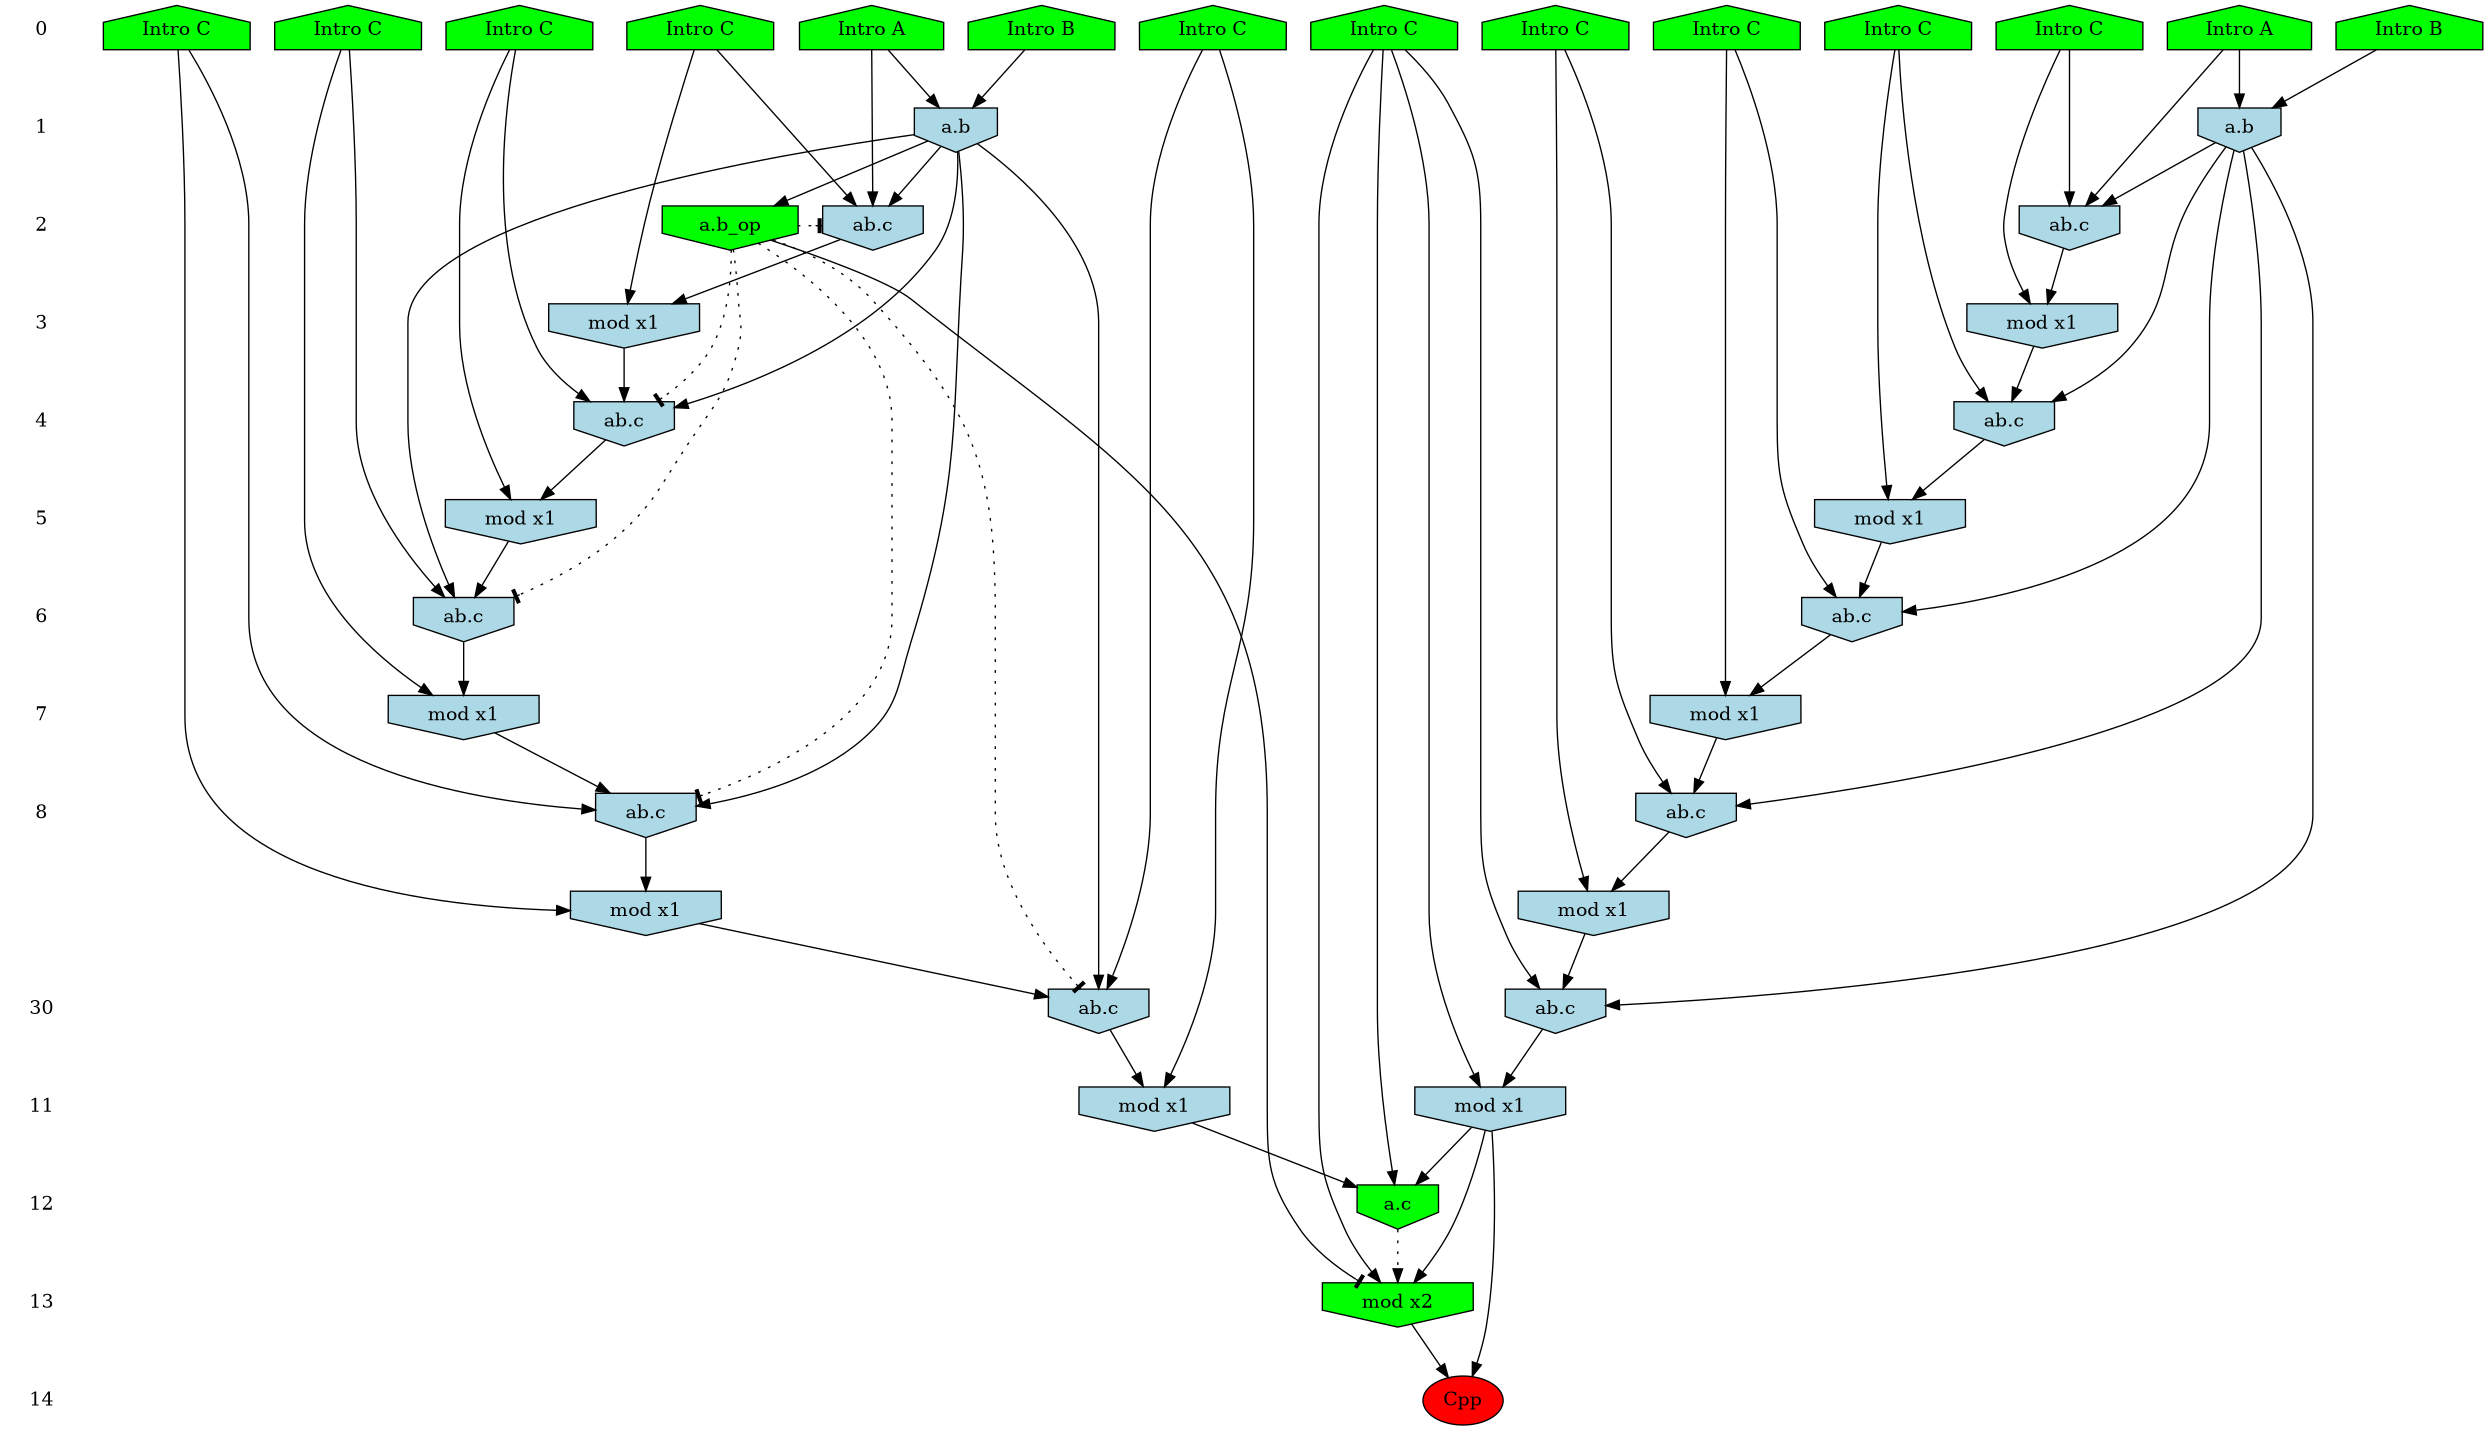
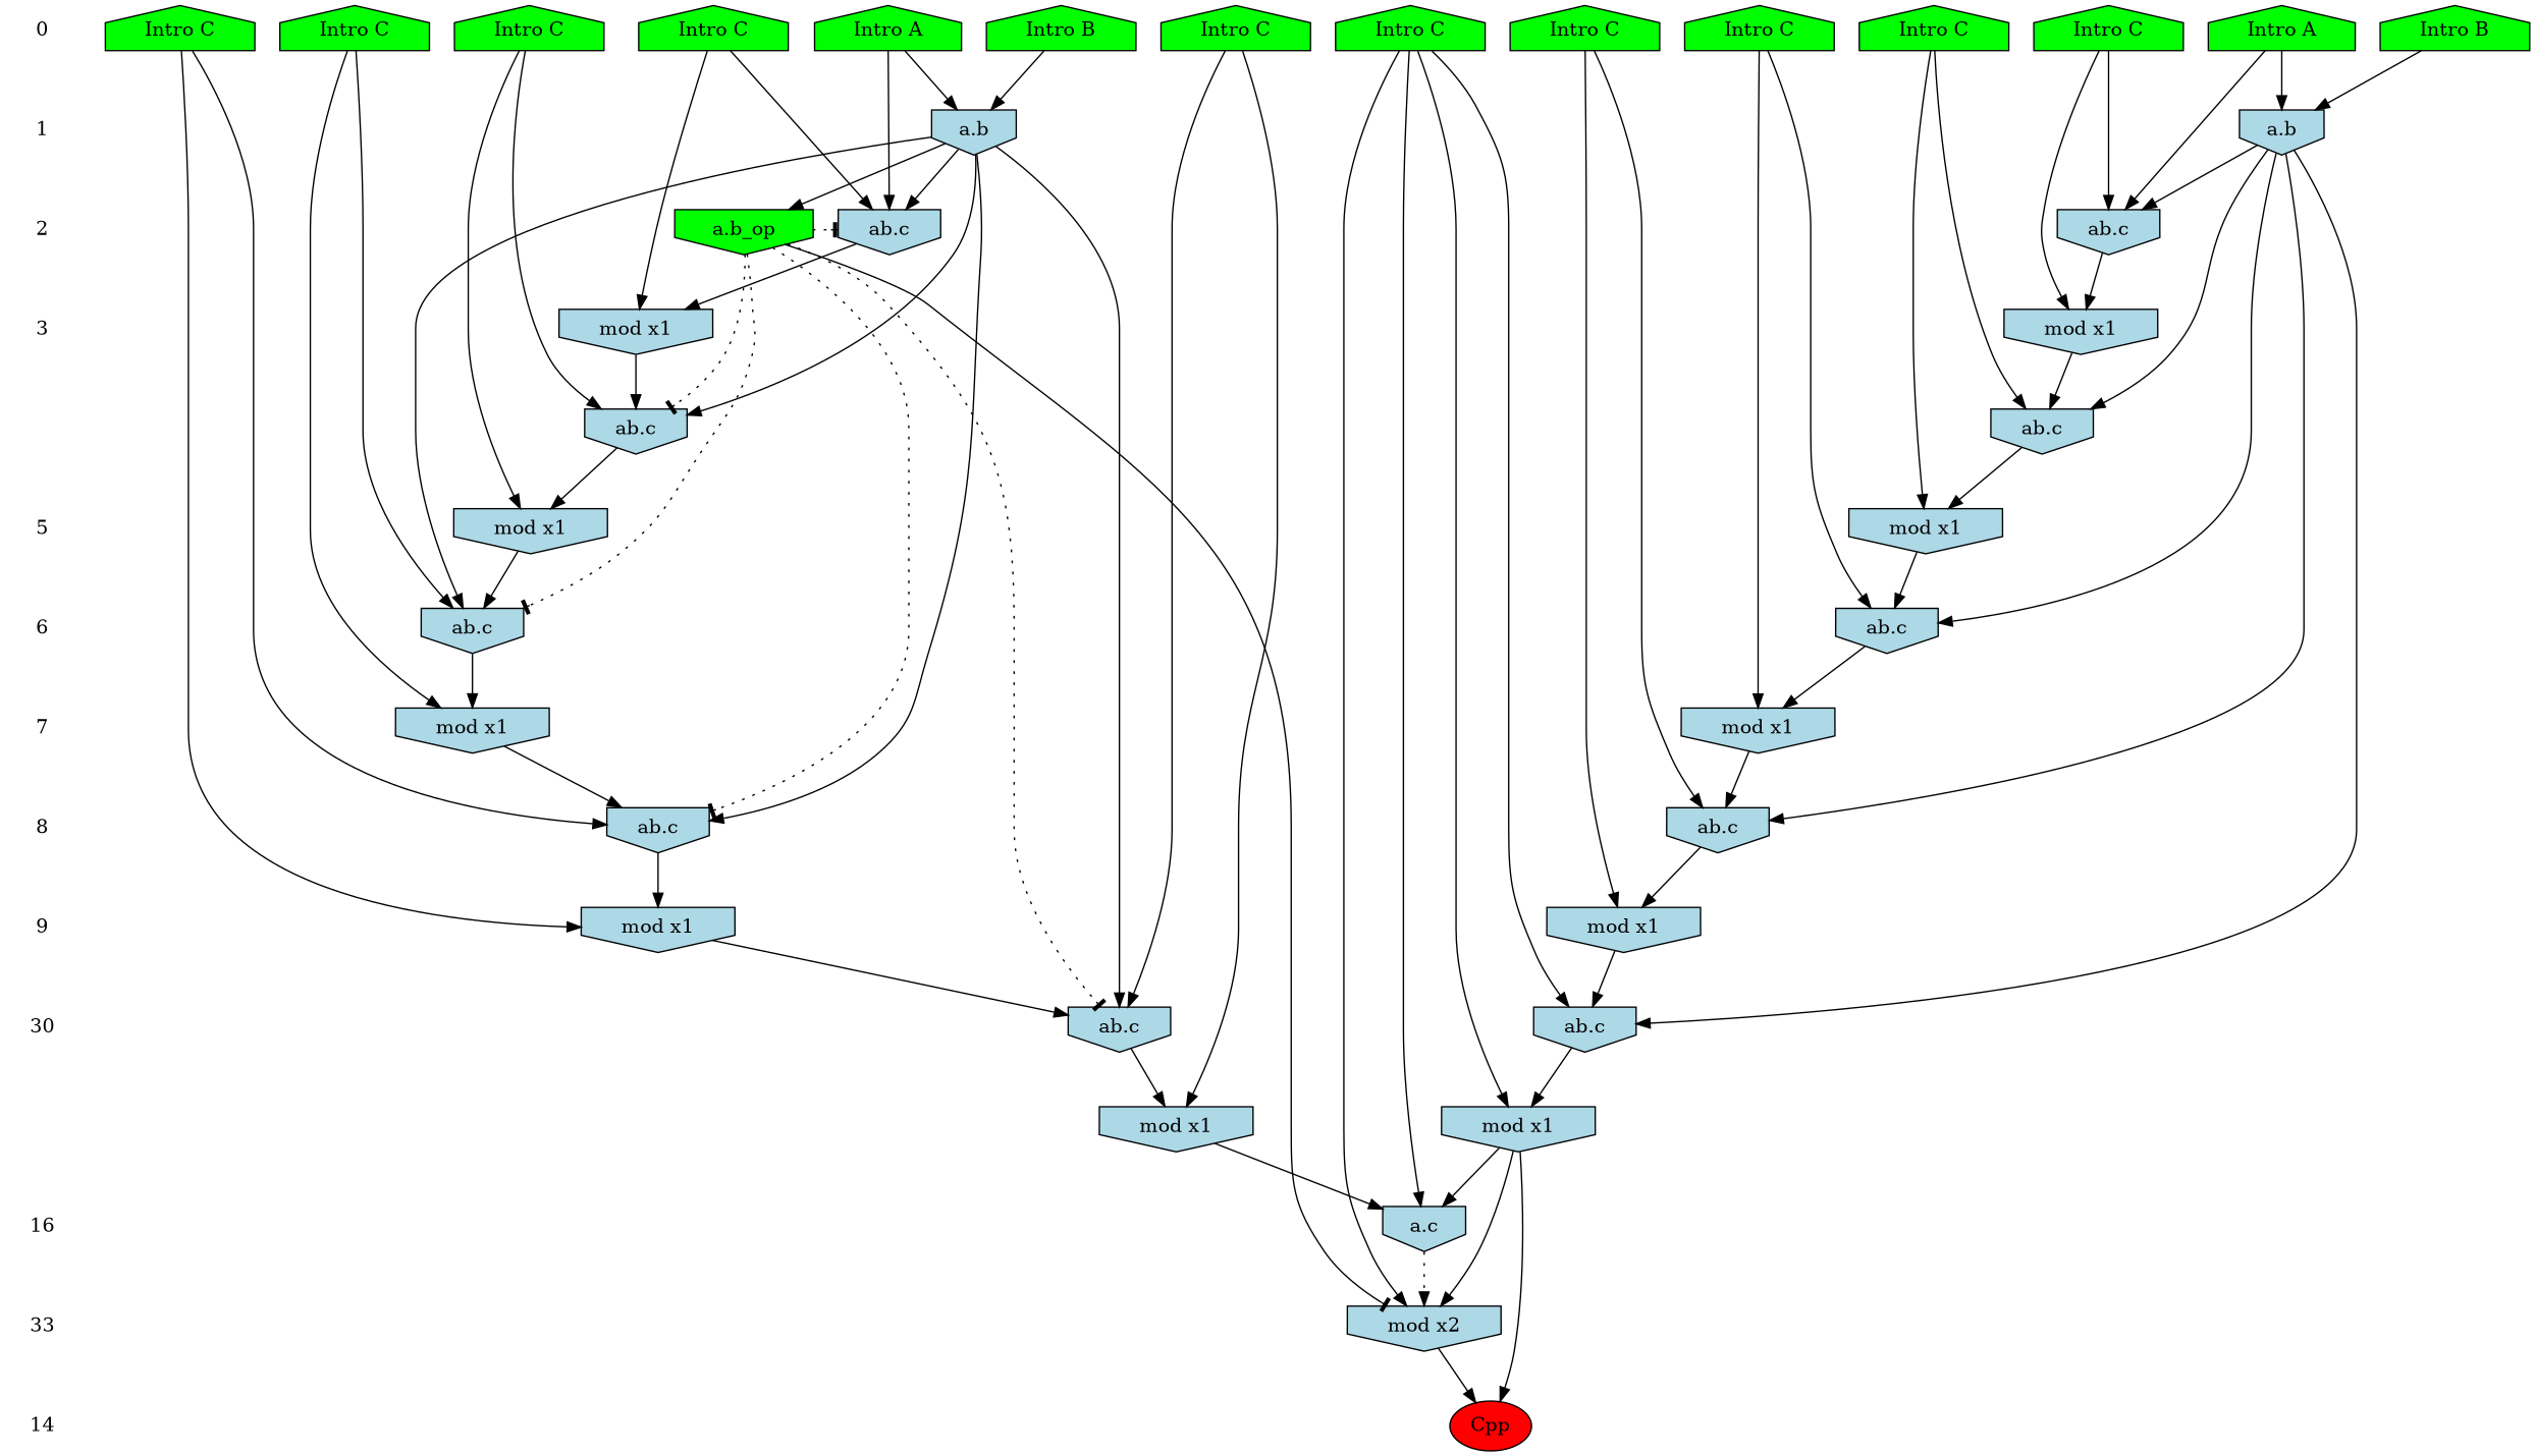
  digraph {
    ranksep=.5
    node [shape=invhouse fillcolor=lightblue style=filled]
    0 [shape=plaintext fillcolor="" style=""]
    n2 [fillcolor=green label="Intro A" shape=house]
    n3 [fillcolor=green label="Intro B" shape=house]
    n4 [fillcolor=green label="Intro A" shape=house]
    n5 [fillcolor=green label="Intro B" shape=house]
    n6 [fillcolor=green label="Intro C" shape=house]
    n7 [fillcolor=green label="Intro C" shape=house]
    n8 [fillcolor=green label="Intro C" shape=house]
    n9 [fillcolor=green label="Intro C" shape=house]
    n10 [fillcolor=green label="Intro C" shape=house]
    n11 [fillcolor=green label="Intro C" shape=house]
    n12 [fillcolor=green label="Intro C" shape=house]
    n13 [fillcolor=green label="Intro C" shape=house]
    n14 [fillcolor=green label="Intro C" shape=house]
    n15 [fillcolor=green label="Intro C" shape=house]
    1 [shape=plaintext fillcolor="" style=""]
    n17 [label="a.b"]
    n18 [label="a.b"]
    2 [shape=plaintext fillcolor="" style=""]
    n20 [label="ab.c"]
    n21 [label="ab.c"]
    n22 [fillcolor=green label="a.b_op"]
    3 [shape=plaintext fillcolor="" style=""]
    n24 [label="mod x1"]
    n25 [label="mod x1"]
-   4 [shape=plaintext fillcolor="" style=""]
    n27 [label="ab.c"]
    n28 [label="ab.c"]
    5 [shape=plaintext fillcolor="" style=""]
    n30 [label="mod x1"]
    n31 [label="mod x1"]
    6 [shape=plaintext fillcolor="" style=""]
    n33 [label="ab.c"]
    n34 [label="ab.c"]
    7 [shape=plaintext fillcolor="" style=""]
    n36 [label="mod x1"]
    n37 [label="mod x1"]
    8 [shape=plaintext fillcolor="" style=""]
    n39 [label="ab.c"]
    n40 [label="ab.c"]
+   9 [shape=plaintext fillcolor="" style=""]
    n42 [label="mod x1"]
    n43 [label="mod x1"]
    n44 [label=30 shape=plaintext fillcolor="" style=""]
    n45 [label="ab.c"]
    n46 [label="ab.c"]
-   11 [shape=plaintext fillcolor="" style=""]
    n48 [label="mod x1"]
    n49 [label="mod x1"]
-   12 [shape=plaintext fillcolor="" style=""]
-   n51 [fillcolor=green label="a.c"]
-   13 [shape=plaintext fillcolor="" style=""]
-   n53 [fillcolor=green label="mod x2"]
+   12 [shape=plaintext label=16 fillcolor="" style=""]
+   n51 [label="a.c"]
+   13 [shape=plaintext label=33 fillcolor="" style=""]
+   n53 [label="mod x2"]
    14 [shape=plaintext fillcolor="" style=""]
    n55 [fillcolor=red label=Cpp shape=""]
    subgraph sub_1 {
      rank=same
      0
      n2
      n3
      n4
      n5
      n6
      n7
      n8
      n9
      n10
      n11
      n12
      n13
      n14
      n15
    }
    subgraph sub_2 {
      rank=same
      1
      n17
      n18
    }
    subgraph sub_3 {
      rank=same
      2
      n20
      n21
      n22
    }
    subgraph sub_4 {
      rank=same
      3
      n24
      n25
    }
    subgraph sub_5 {
      rank=same
-     4
      n27
      n28
    }
    subgraph sub_6 {
      rank=same
      5
      n30
      n31
    }
    subgraph sub_7 {
      rank=same
      6
      n33
      n34
    }
    subgraph sub_8 {
      rank=same
      7
      n36
      n37
    }
    subgraph sub_9 {
      rank=same
      8
      n39
      n40
    }
    subgraph sub_10 {
      rank=same
+     9
      n42
      n43
    }
    subgraph sub_11 {
      rank=same
      n44
      n45
      n46
    }
    subgraph sub_12 {
      rank=same
-     11
      n48
      n49
    }
    subgraph sub_13 {
      rank=same
      12
      n51
    }
    subgraph sub_14 {
      rank=same
      13
      n53
    }
    subgraph sub_15 {
      rank=same
      14
      n55
    }
    0 -> 1 [style=invis]
    n2 -> n17
    n2 -> n20
    n3 -> n18
    n4 -> n18
    n4 -> n21
    n5 -> n17
    n6 -> n27
    n6 -> n31
    n7 -> n28
    n7 -> n30
    n8 -> n39
    n8 -> n42
    n9 -> n33
    n9 -> n36
    n10 -> n45
    n10 -> n48
    n10 -> n51
    n10 -> n53
    n11 -> n21
    n11 -> n25
    n12 -> n34
    n12 -> n37
    n13 -> n46
    n13 -> n49
    n14 -> n20
    n14 -> n24
    n15 -> n40
    n15 -> n43
    1 -> 2 [style=invis]
    n17 -> n20
    n17 -> n22
    n17 -> n27
    n17 -> n34
    n17 -> n40
    n17 -> n46
    n18 -> n21
    n18 -> n28
    n18 -> n33
    n18 -> n39
    n18 -> n45
    2 -> 3 [style=invis]
    n20 -> n24
    n21 -> n25
    n22 -> n20 [arrowhead=tee style=dotted]
    n22 -> n27 [arrowhead=tee style=dotted]
    n22 -> n34 [arrowhead=tee style=dotted]
    n22 -> n40 [arrowhead=tee style=dotted]
    n22 -> n46 [arrowhead=tee style=dotted]
    n22 -> n53 [arrowhead=tee]
-   3 -> 4 [style=invis]
    n24 -> n27
    n25 -> n28
-   4 -> 5 [style=invis]
    n27 -> n31
    n28 -> n30
    5 -> 6 [style=invis]
    n30 -> n33
    n31 -> n34
    6 -> 7 [style=invis]
    n33 -> n36
    n34 -> n37
    7 -> 8 [style=invis]
    n36 -> n39
    n37 -> n40
+   8 -> 9 [style=invis]
    n39 -> n42
    n40 -> n43
+   9 -> n44 [style=invis]
    n42 -> n45
    n43 -> n46
-   n44 -> 11 [style=invis]
    n45 -> n48
    n46 -> n49
-   11 -> 12 [style=invis]
    n48 -> n51
    n48 -> n53
    n48 -> n55
    n49 -> n51
    12 -> 13 [style=invis]
    n51 -> n53 [style=dotted]
    13 -> 14 [style=invis]
    n53 -> n55
  }
